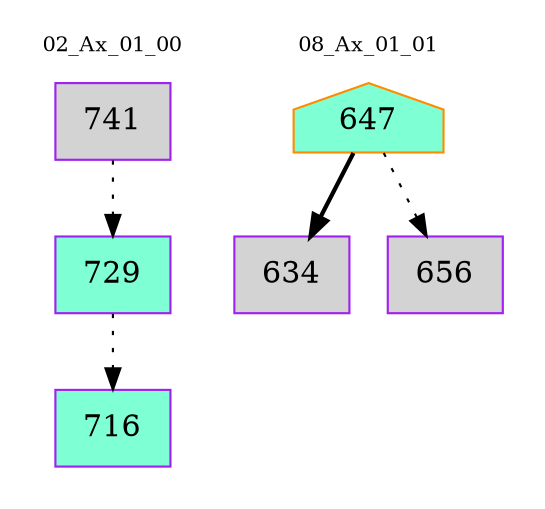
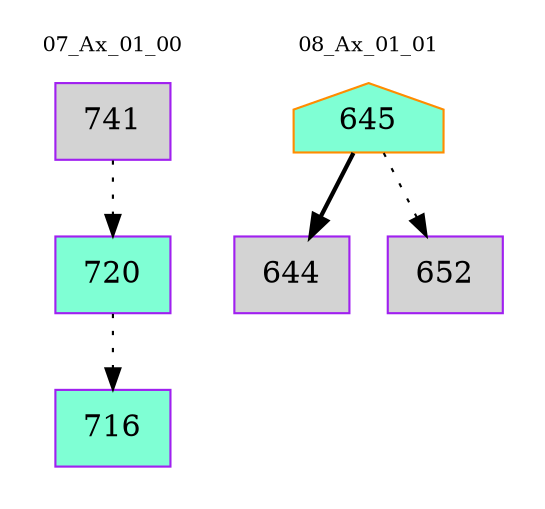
  digraph {
    node [color=purple fillcolor=aquamarine shape=box style=filled]
    edge [color=black style=dotted]
-   n1 [label=729]
+   n1 [label=720]
    n2 [label=716]
    n3 [fillcolor=lightgrey label=741]
-   n4 [color=darkorange label=647 shape=house]
-   n5 [fillcolor=lightgrey label=634]
-   n6 [fillcolor=lightgrey label=656]
+   n4 [color=darkorange label=645 shape=house]
+   n5 [fillcolor=lightgrey label=644]
+   n6 [fillcolor=lightgrey label=652]
    subgraph cluster_1 {
      color=white
      fontsize=10
-     label="02_Ax_01_00"
+     label="07_Ax_01_00"
      n1
      n2
      n3
    }
    subgraph cluster_2 {
      color=white
      fontsize=10
      label="08_Ax_01_01"
      n4
      n5
      n6
    }
    n1 -> n2
    n3 -> n1
    n4 -> n5 [style=bold]
    n4 -> n6
  }
